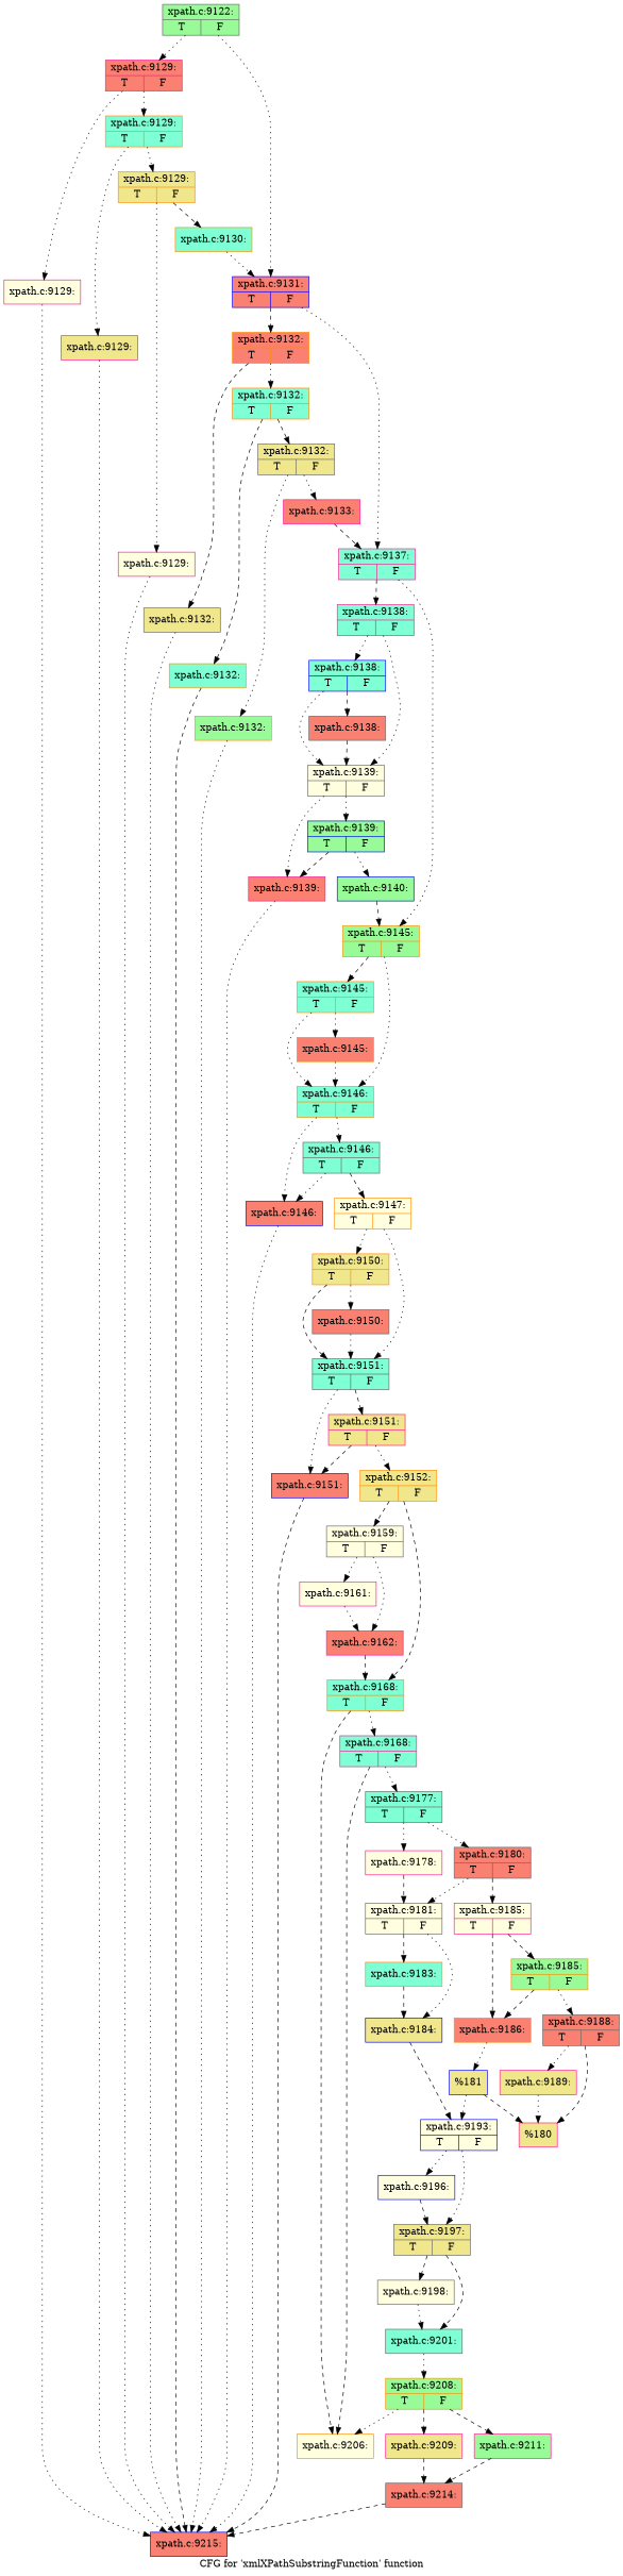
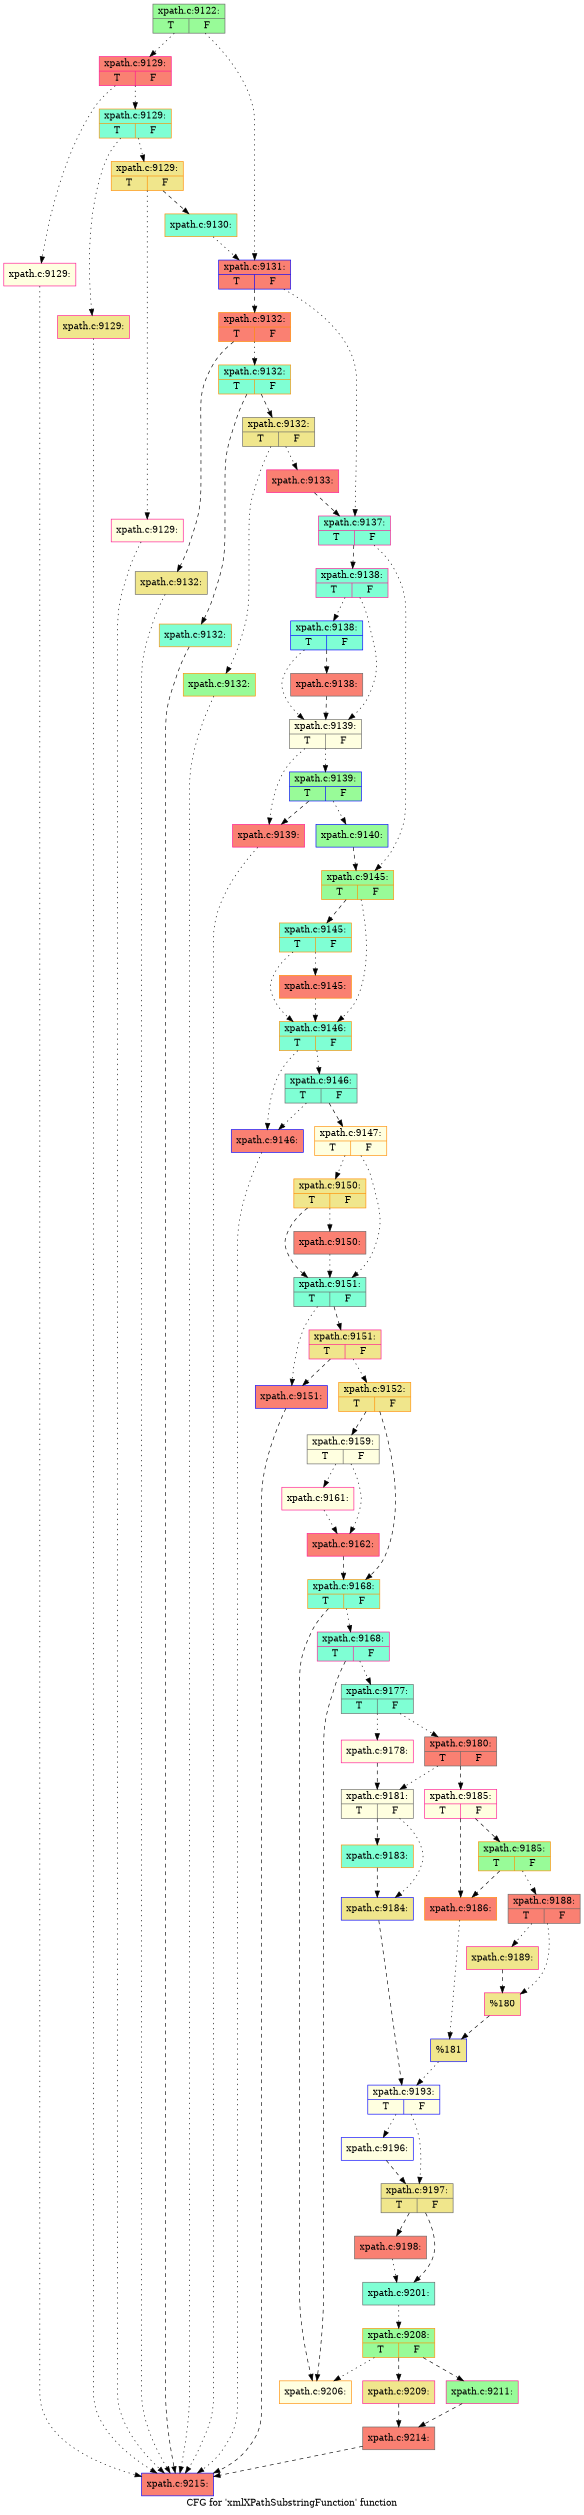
  digraph {
    label="CFG for 'xmlXPathSubstringFunction' function"
    node [color=darkorange fillcolor=salmon shape=record style=filled]
    edge [style=dotted]
    n1 [color=gray40 fillcolor=palegreen label="{xpath.c:9122:|{<s0>T|<s1>F}}"]
    n2 [color=deeppink label="{xpath.c:9129:|{<s0>T|<s1>F}}"]
    n3 [color=blue label="{xpath.c:9131:|{<s0>T|<s1>F}}"]
    n4 [color=deeppink fillcolor=lightyellow label="{xpath.c:9129:}"]
    n5 [fillcolor=aquamarine label="{xpath.c:9129:|{<s0>T|<s1>F}}"]
    n6 [label="{xpath.c:9132:|{<s0>T|<s1>F}}"]
    n7 [color=deeppink fillcolor=aquamarine label="{xpath.c:9137:|{<s0>T|<s1>F}}"]
    n8 [color=blue label="{xpath.c:9215:}"]
    n9 [color=deeppink fillcolor=khaki label="{xpath.c:9129:}"]
    n10 [fillcolor=khaki label="{xpath.c:9129:|{<s0>T|<s1>F}}"]
    n11 [color=gray40 fillcolor=khaki label="{xpath.c:9132:}"]
    n12 [fillcolor=aquamarine label="{xpath.c:9132:|{<s0>T|<s1>F}}"]
    n13 [color=deeppink fillcolor=aquamarine label="{xpath.c:9138:|{<s0>T|<s1>F}}"]
    n14 [fillcolor=palegreen label="{xpath.c:9145:|{<s0>T|<s1>F}}"]
    n15 [color=deeppink fillcolor=lightyellow label="{xpath.c:9129:}"]
    n16 [fillcolor=aquamarine label="{xpath.c:9130:}"]
    n17 [fillcolor=aquamarine label="{xpath.c:9132:}"]
    n18 [color=gray40 fillcolor=khaki label="{xpath.c:9132:|{<s0>T|<s1>F}}"]
    n19 [color=blue fillcolor=aquamarine label="{xpath.c:9138:|{<s0>T|<s1>F}}"]
    n20 [color=gray40 fillcolor=lightyellow label="{xpath.c:9139:|{<s0>T|<s1>F}}"]
    n21 [fillcolor=aquamarine label="{xpath.c:9145:|{<s0>T|<s1>F}}"]
    n22 [fillcolor=aquamarine label="{xpath.c:9146:|{<s0>T|<s1>F}}"]
    n23 [fillcolor=palegreen label="{xpath.c:9132:}"]
    n24 [color=deeppink label="{xpath.c:9133:}"]
    n25 [color=gray40 label="{xpath.c:9138:}"]
    n26 [color=deeppink label="{xpath.c:9139:}"]
    n27 [color=blue fillcolor=palegreen label="{xpath.c:9139:|{<s0>T|<s1>F}}"]
    n28 [label="{xpath.c:9145:}"]
    n29 [color=blue label="{xpath.c:9146:}"]
    n30 [color=gray40 fillcolor=aquamarine label="{xpath.c:9146:|{<s0>T|<s1>F}}"]
    n31 [color=blue fillcolor=palegreen label="{xpath.c:9140:}"]
    n32 [fillcolor=lightyellow label="{xpath.c:9147:|{<s0>T|<s1>F}}"]
    n33 [fillcolor=khaki label="{xpath.c:9150:|{<s0>T|<s1>F}}"]
    n34 [color=gray40 fillcolor=aquamarine label="{xpath.c:9151:|{<s0>T|<s1>F}}"]
    n35 [color=gray40 label="{xpath.c:9150:}"]
    n36 [color=blue label="{xpath.c:9151:}"]
    n37 [color=deeppink fillcolor=khaki label="{xpath.c:9151:|{<s0>T|<s1>F}}"]
    n38 [fillcolor=khaki label="{xpath.c:9152:|{<s0>T|<s1>F}}"]
    n39 [color=gray40 fillcolor=lightyellow label="{xpath.c:9159:|{<s0>T|<s1>F}}"]
    n40 [fillcolor=aquamarine label="{xpath.c:9168:|{<s0>T|<s1>F}}"]
    n41 [color=deeppink fillcolor=lightyellow label="{xpath.c:9161:}"]
    n42 [color=deeppink label="{xpath.c:9162:}"]
    n43 [fillcolor=lightyellow label="{xpath.c:9206:}"]
    n44 [color=deeppink fillcolor=aquamarine label="{xpath.c:9168:|{<s0>T|<s1>F}}"]
    n45 [color=gray40 fillcolor=aquamarine label="{xpath.c:9177:|{<s0>T|<s1>F}}"]
    n46 [fillcolor=palegreen label="{xpath.c:9208:|{<s0>T|<s1>F}}"]
    n47 [color=deeppink fillcolor=khaki label="{xpath.c:9209:}"]
    n48 [color=deeppink fillcolor=palegreen label="{xpath.c:9211:}"]
    n49 [color=deeppink fillcolor=lightyellow label="{xpath.c:9178:}"]
    n50 [color=gray40 label="{xpath.c:9180:|{<s0>T|<s1>F}}"]
    n51 [color=gray40 fillcolor=lightyellow label="{xpath.c:9181:|{<s0>T|<s1>F}}"]
    n52 [color=deeppink fillcolor=lightyellow label="{xpath.c:9185:|{<s0>T|<s1>F}}"]
    n53 [fillcolor=aquamarine label="{xpath.c:9183:}"]
    n54 [color=blue fillcolor=khaki label="{xpath.c:9184:}"]
    n55 [label="{xpath.c:9186:}"]
    n56 [fillcolor=palegreen label="{xpath.c:9185:|{<s0>T|<s1>F}}"]
    n57 [color=blue fillcolor=lightyellow label="{xpath.c:9193:|{<s0>T|<s1>F}}"]
    n58 [color=blue fillcolor=khaki label="{%181}"]
    n59 [color=gray40 label="{xpath.c:9188:|{<s0>T|<s1>F}}"]
    n60 [color=blue fillcolor=lightyellow label="{xpath.c:9196:}"]
    n61 [color=gray40 fillcolor=khaki label="{xpath.c:9197:|{<s0>T|<s1>F}}"]
-   n62 [color=gray40 fillcolor=lightyellow label="{xpath.c:9198:}"]
+   n62 [color=gray40 label="{xpath.c:9198:}"]
    n63 [color=gray40 fillcolor=aquamarine label="{xpath.c:9201:}"]
    n64 [color=deeppink fillcolor=khaki label="{xpath.c:9189:}"]
    n65 [color=deeppink fillcolor=khaki label="{%180}"]
    n66 [color=gray40 label="{xpath.c:9214:}"]
    n1 -> n2
    n1 -> n3
    n2 -> n4
    n2 -> n5
    n3 -> n6 [style=dashed]
    n3 -> n7
    n4 -> n8
    n5 -> n9
    n5 -> n10
    n6 -> n11 [style=dashed]
    n6 -> n12
    n7 -> n13 [style=dashed]
    n7 -> n14
    n9 -> n8
    n10 -> n15
    n10 -> n16 [style=dashed]
    n11 -> n8
    n12 -> n17 [style=dashed]
    n12 -> n18 [style=dashed]
    n13 -> n19
    n13 -> n20
    n14 -> n21 [style=dashed]
    n14 -> n22
    n15 -> n8
    n16 -> n3
    n17 -> n8 [style=dashed]
    n18 -> n23
    n18 -> n24
    n19 -> n20
    n19 -> n25 [style=dashed]
    n20 -> n26
    n20 -> n27
    n21 -> n22
    n21 -> n28
    n22 -> n29
    n22 -> n30
    n23 -> n8
    n24 -> n7 [style=dashed]
    n25 -> n20 [style=dashed]
    n26 -> n8
    n27 -> n26 [style=dashed]
    n27 -> n31
    n28 -> n22
    n29 -> n8
    n30 -> n29
    n30 -> n32 [style=dashed]
    n31 -> n14 [style=dashed]
    n32 -> n33
    n32 -> n34
    n33 -> n34 [style=dashed]
    n33 -> n35
    n34 -> n36
    n34 -> n37 [style=dashed]
    n35 -> n34
    n36 -> n8 [style=dashed]
    n37 -> n36 [style=dashed]
    n37 -> n38
    n38 -> n39 [style=dashed]
    n38 -> n40 [style=dashed]
    n39 -> n41
    n39 -> n42
    n40 -> n43 [style=dashed]
    n40 -> n44
    n41 -> n42
    n42 -> n40 [style=dashed]
    n44 -> n43 [style=dashed]
    n44 -> n45
    n45 -> n49
    n45 -> n50
    n46 -> n43
    n46 -> n47 [style=dashed]
    n46 -> n48 [style=dashed]
    n47 -> n66 [style=dashed]
    n48 -> n66 [style=dashed]
    n49 -> n51 [style=dashed]
    n50 -> n51
    n50 -> n52 [style=dashed]
    n51 -> n53 [style=dashed]
    n51 -> n54
    n52 -> n55 [style=dashed]
    n52 -> n56 [style=dashed]
    n53 -> n54 [style=dashed]
    n54 -> n57 [style=dashed]
    n55 -> n58
    n56 -> n55 [style=dashed]
    n56 -> n59
    n57 -> n60
    n57 -> n61
    n58 -> n57
    n59 -> n64
-   n59 -> n65 [style=dashed]
+   n59 -> n65
    n60 -> n61 [style=dashed]
    n61 -> n62 [style=dashed]
    n61 -> n63 [style=dashed]
    n62 -> n63
    n63 -> n46
-   n64 -> n65
-   n58 -> n65 [style=dashed]
+   n64 -> n65 [style=dashed]
+   n65 -> n58 [style=dashed]
    n66 -> n8 [style=dashed]
  }
